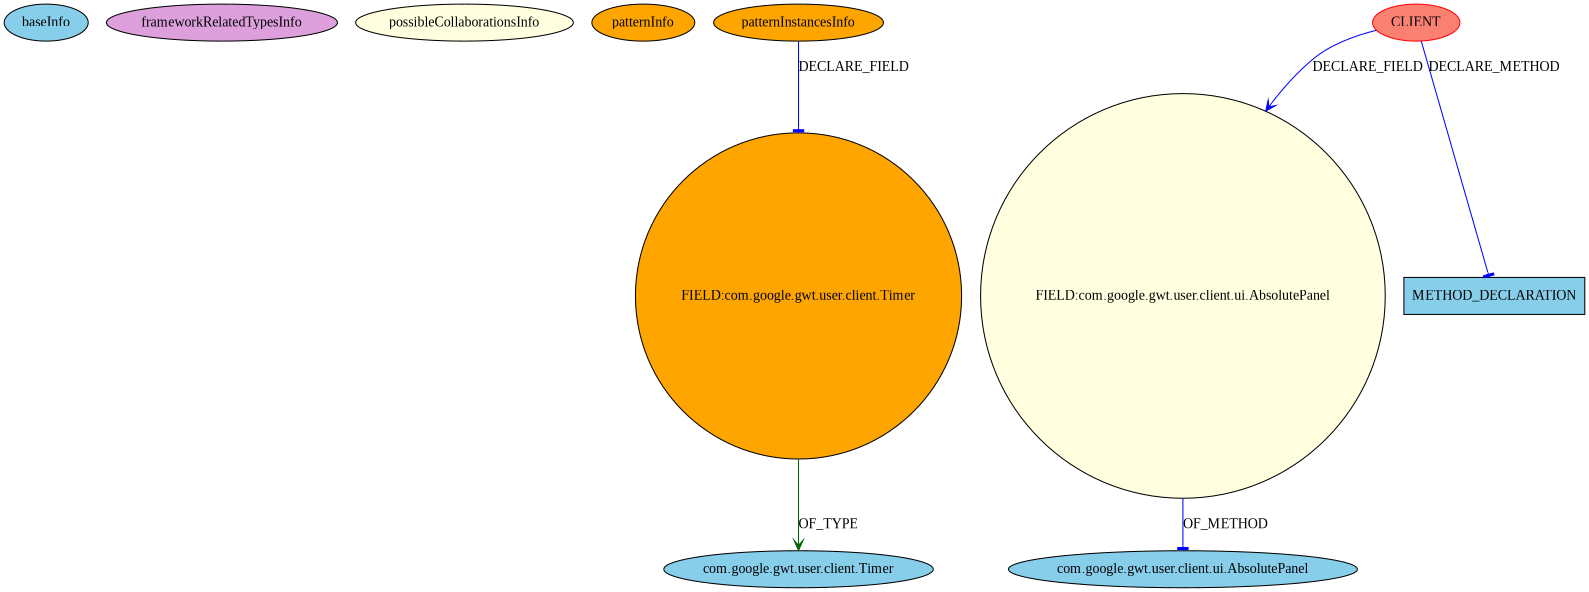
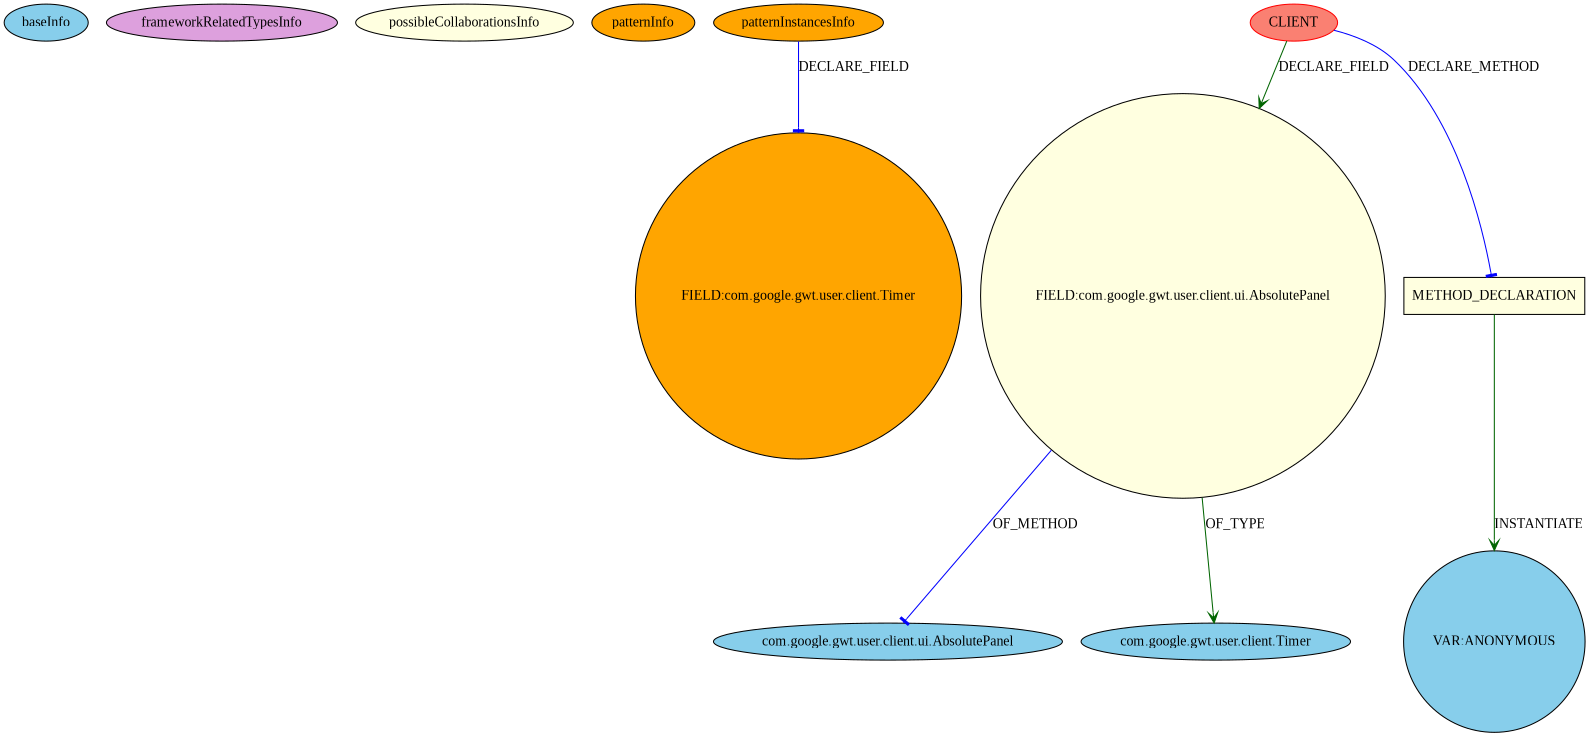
  digraph {
    fontname="Liberation Serif"
    node [fillcolor=skyblue fontname="Liberation Serif" style=filled isFrameworkType=false]
    edge [arrowhead=tee color=blue fontname="Liberation Serif"]
    baseInfo [category=pattern graphId=729 isAnonymous=false possibleRelation=false isFrameworkType=""]
    frameworkRelatedTypesInfo [fillcolor=plum isFrameworkType=""]
    possibleCollaborationsInfo [fillcolor=lightyellow isFrameworkType=""]
    patternInfo [fillcolor=orange frequency=2.0 patternRootClient=0 isFrameworkType=""]
    patternInstancesInfo [0="vlapan-PhotoBank~/vlapan-PhotoBank/PhotoBank-master/src/com/vlapan/gwt/photobank/client/ui/PhotoBrowser.java~PhotoBrowser~4600" 1="hmiguellima-ugat~/hmiguellima-ugat/ugat-master/src/org/ucp/gwt/widgets/Balloon.java~Balloon~2986" fillcolor=orange isFrameworkType=""]
    n6 [fillcolor=orange label="FIELD:com.google.gwt.user.client.Timer" shape=circle vertexType=FIELD_DECLARATION]
    n7 [fillcolor=lightyellow label="FIELD:com.google.gwt.user.client.ui.AbsolutePanel" shape=circle vertexType=FIELD_DECLARATION]
    n8 [label="com.google.gwt.user.client.ui.AbsolutePanel" vertexType=FRAMEWORK_CLASS_TYPE]
    n9 [color=red fillcolor=salmon label=CLIENT vertexType=ROOT_CLIENT_CLASS_DECLARATION]
-   n10 [label=METHOD_DECLARATION shape=box vertexType=CLIENT_METHOD_DECLARATION]
+   n10 [fillcolor=lightyellow label=METHOD_DECLARATION shape=box vertexType=CLIENT_METHOD_DECLARATION]
    n11 [label="com.google.gwt.user.client.Timer" vertexType=FRAMEWORK_CLASS_TYPE]
+   n12 [label="VAR:ANONYMOUS" shape=circle vertexType=VARIABLE_EXPRESION]
    patternInstancesInfo -> n6 [label=DECLARE_FIELD]
-   n6 -> n11 [arrowhead=vee color=darkgreen label=OF_TYPE]
+   n7 -> n11 [arrowhead=vee color=darkgreen label=OF_TYPE]
    n7 -> n8 [label=OF_METHOD]
-   n9 -> n7 [arrowhead=vee label=DECLARE_FIELD]
+   n9 -> n7 [arrowhead=vee color=darkgreen label=DECLARE_FIELD]
    n9 -> n10 [label=DECLARE_METHOD]
+   n10 -> n12 [arrowhead=vee color=darkgreen label=INSTANTIATE]
  }
